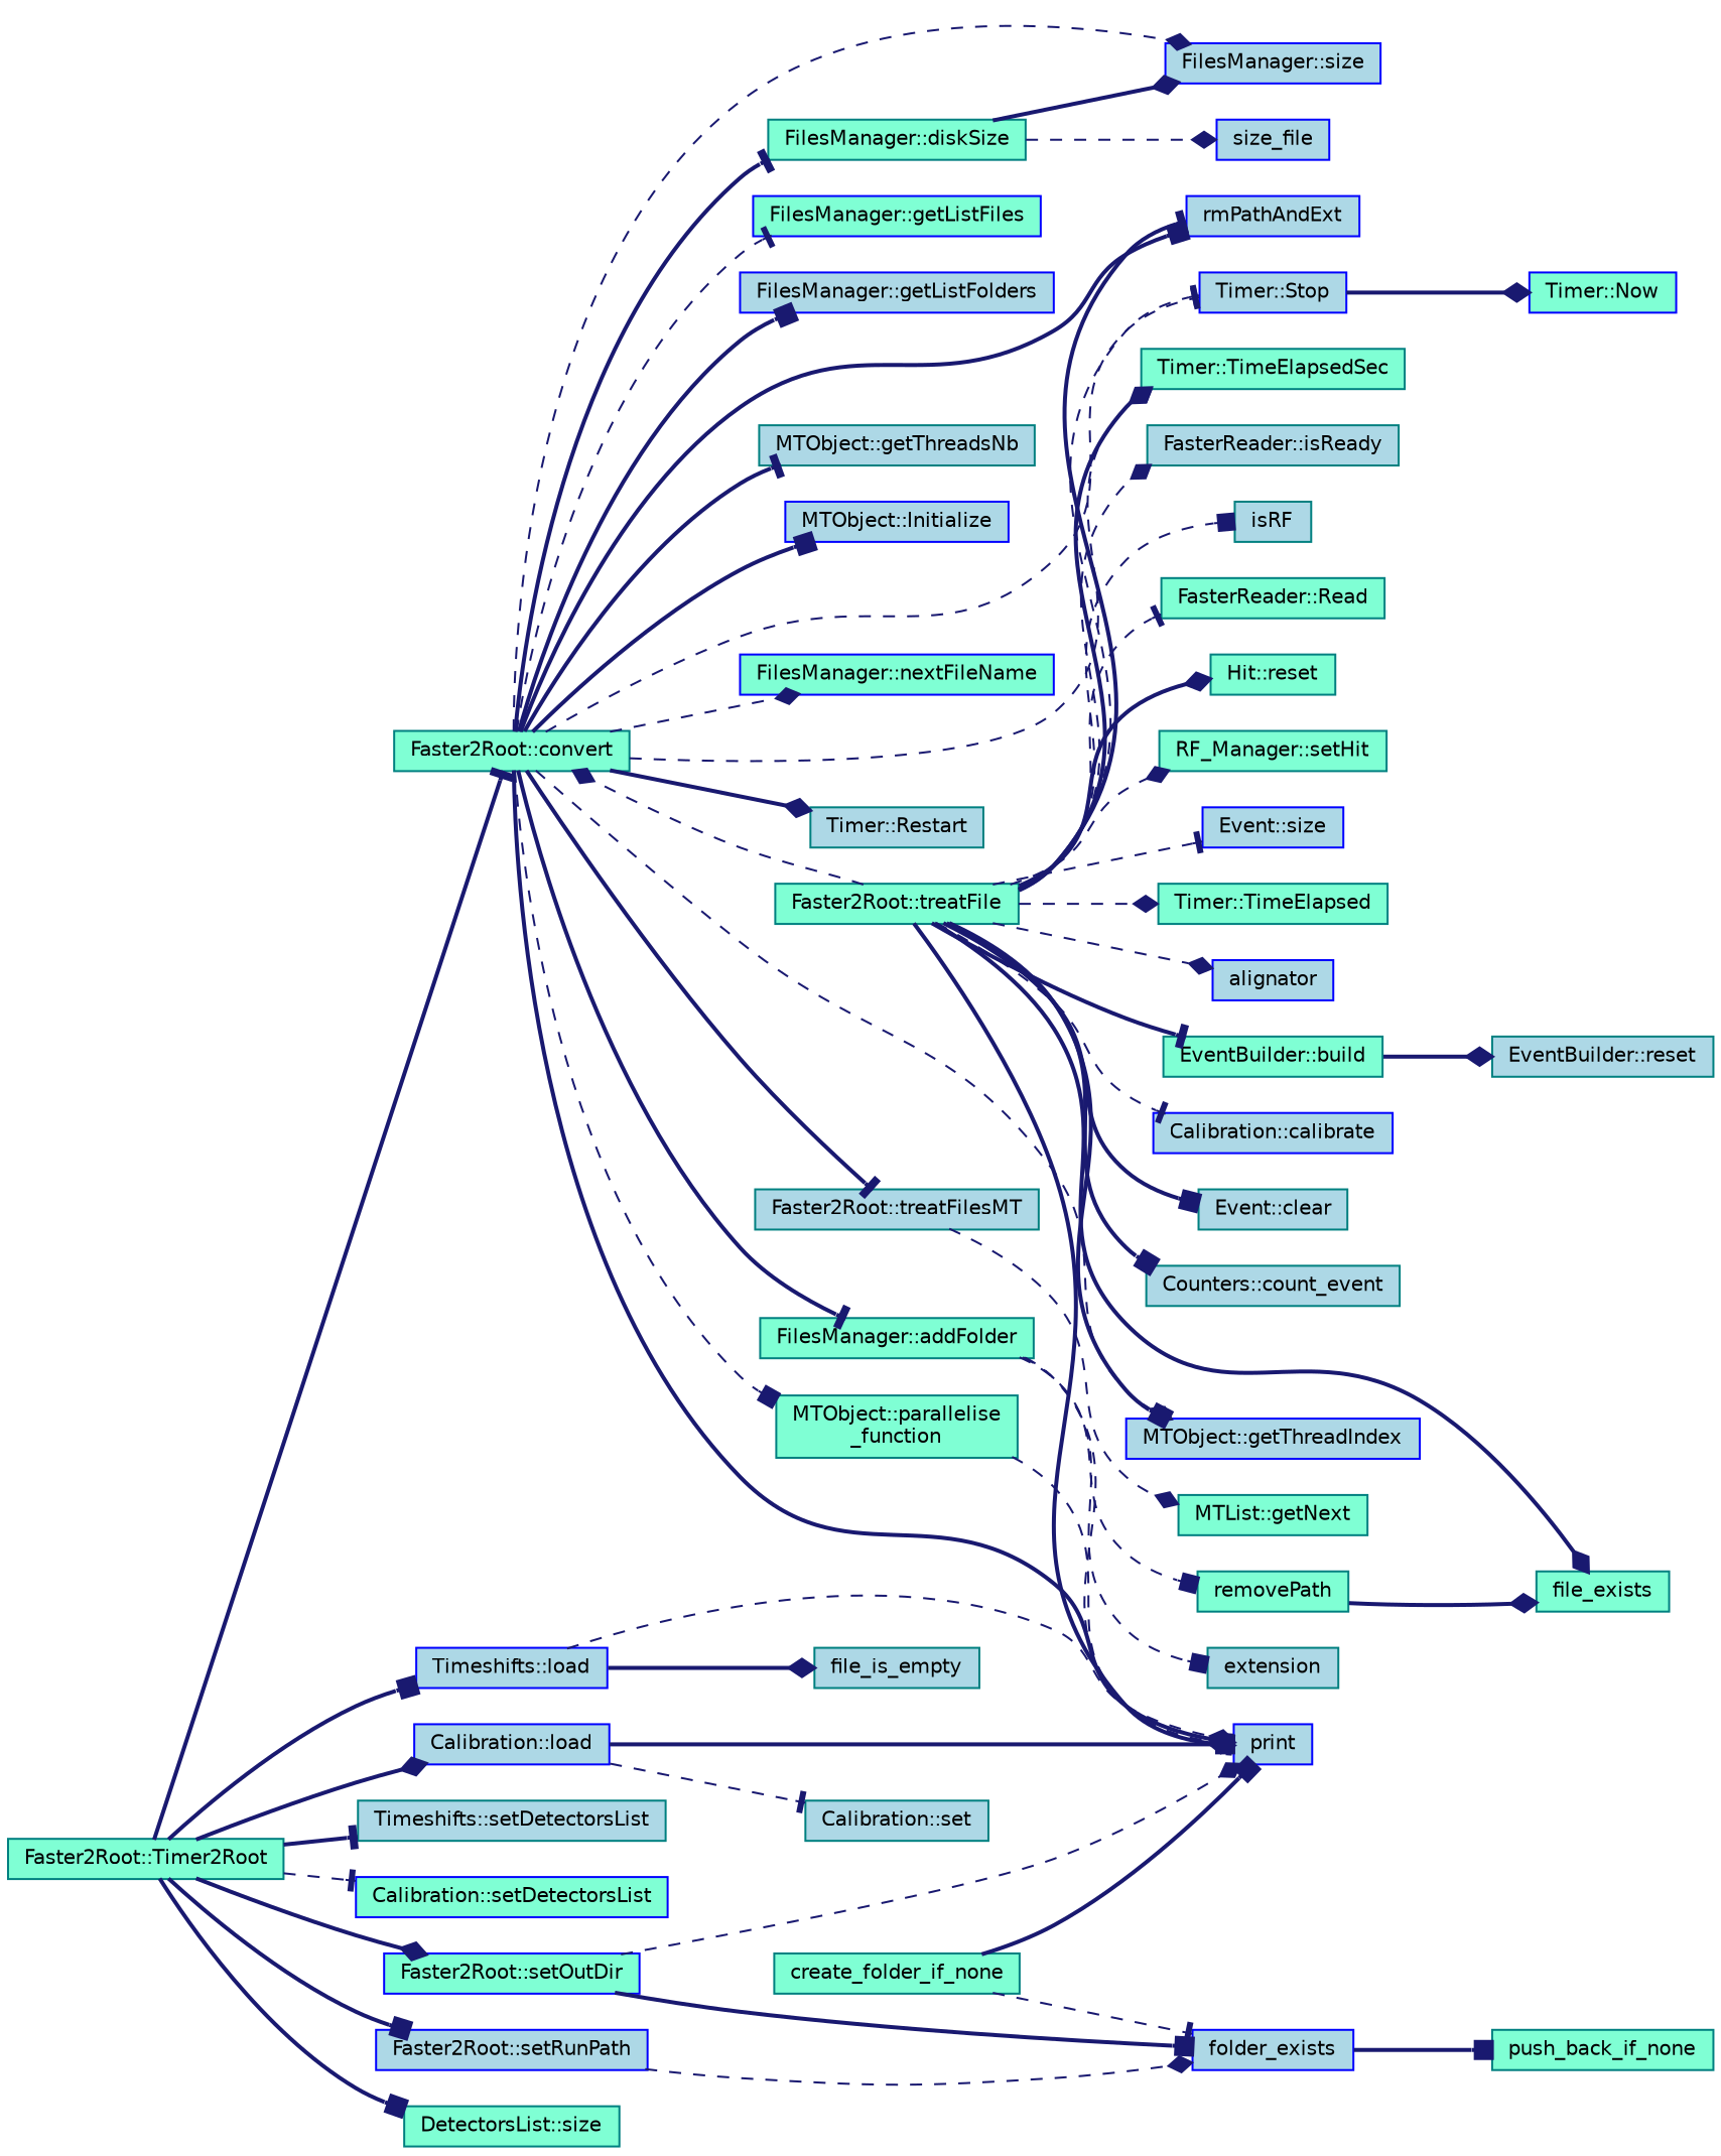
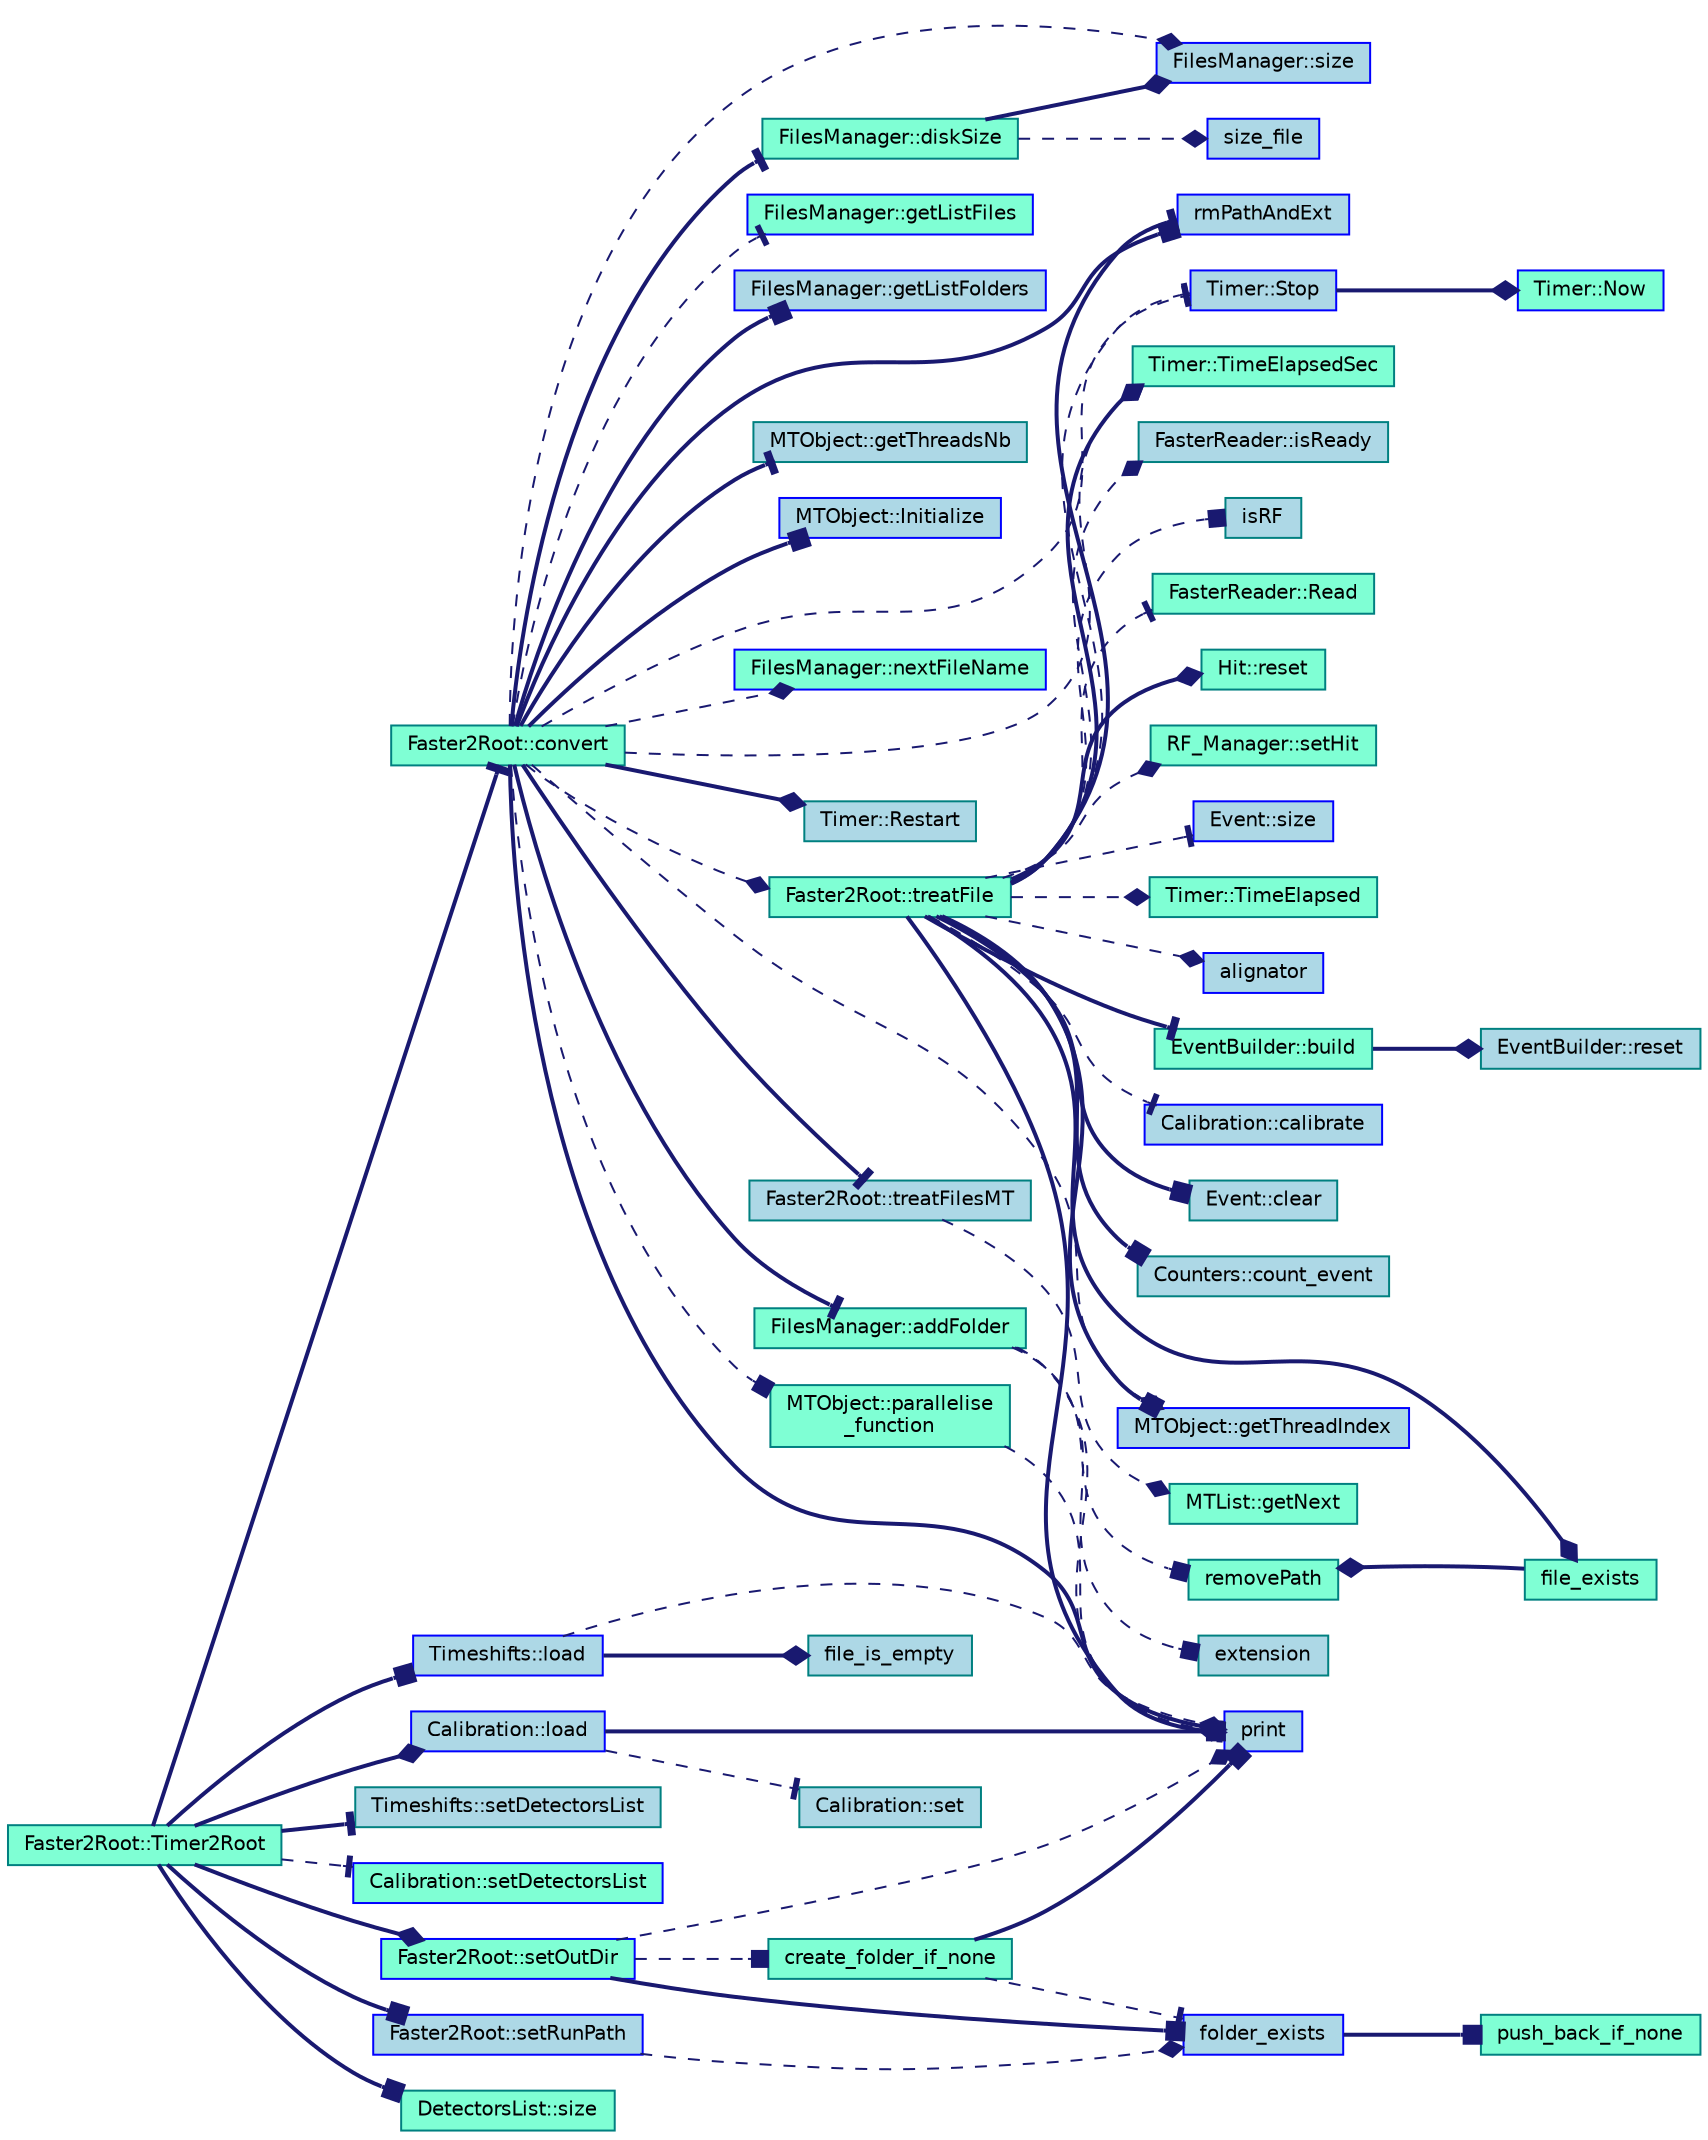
  digraph {
    rankdir=LR
    node [color=teal fillcolor=lightblue fontname=Helvetica fontsize=10 shape=record style=filled]
    edge [arrowhead=diamond color=midnightblue fontname=Helvetica fontsize=10 labelfontname=Helvetica labelfontsize=10 style=bold]
    n1 [fillcolor=aquamarine fontcolor=black height=0.2 label="Faster2Root::Timer2Root" width=0.4]
    n2 [fillcolor=aquamarine height=0.2 label="Faster2Root::convert" width=0.4]
    n3 [color=blue height=0.2 label="Calibration::load" width=0.4]
    n4 [color=blue height=0.2 label="Timeshifts::load" width=0.4]
    n5 [height=0.2 label="Timeshifts::setDetectorsList" width=0.4]
    n6 [color=blue fillcolor=aquamarine height=0.2 label="Calibration::setDetectorsList" width=0.4]
    n7 [color=blue fillcolor=aquamarine height=0.2 label="Faster2Root::setOutDir" width=0.4]
    n8 [color=blue height=0.2 label="Faster2Root::setRunPath" width=0.4]
    n9 [fillcolor=aquamarine height=0.2 label="DetectorsList::size" width=0.4]
    n10 [fillcolor=aquamarine height=0.2 label="FilesManager::addFolder" width=0.4]
    n11 [color=blue height=0.2 label=print width=0.4]
    n12 [fillcolor=aquamarine height=0.2 label="FilesManager::diskSize" width=0.4]
    n13 [color=blue height=0.2 label="FilesManager::size" width=0.4]
    n14 [color=blue fillcolor=aquamarine height=0.2 label="FilesManager::getListFiles" width=0.4]
    n15 [color=blue height=0.2 label="FilesManager::getListFolders" width=0.4]
    n16 [color=blue height=0.2 label="MTObject::getThreadIndex" width=0.4]
    n17 [height=0.2 label="MTObject::getThreadsNb" width=0.4]
    n18 [color=blue height=0.2 label="MTObject::Initialize" width=0.4]
    n19 [color=blue fillcolor=aquamarine height=0.2 label="FilesManager::nextFileName" width=0.4]
    n20 [fillcolor=aquamarine height=0.2 label="MTObject::parallelise\l_function" width=0.4]
    n21 [height=0.2 label="Timer::Restart" width=0.4]
    n22 [color=blue height=0.2 label=rmPathAndExt width=0.4]
    n23 [color=blue height=0.2 label="Timer::Stop" width=0.4]
    n24 [fillcolor=aquamarine height=0.2 label="Timer::TimeElapsedSec" width=0.4]
    n25 [fillcolor=aquamarine height=0.2 label="Faster2Root::treatFile" width=0.4]
    n26 [height=0.2 label="Faster2Root::treatFilesMT" width=0.4]
    n27 [height=0.2 label="Calibration::set" width=0.4]
    n28 [height=0.2 label=file_is_empty width=0.4]
    n29 [fillcolor=aquamarine height=0.2 label=create_folder_if_none width=0.4]
    n30 [color=blue height=0.2 label=folder_exists width=0.4]
    n31 [height=0.2 label=extension width=0.4]
    n32 [fillcolor=aquamarine height=0.2 label=removePath width=0.4]
    n33 [color=blue height=0.2 label=size_file width=0.4]
    n34 [color=blue fillcolor=aquamarine height=0.2 label="Timer::Now" width=0.4]
    n35 [color=blue height=0.2 label=alignator width=0.4]
    n36 [fillcolor=aquamarine height=0.2 label="EventBuilder::build" width=0.4]
    n37 [color=blue height=0.2 label="Calibration::calibrate" width=0.4]
    n38 [height=0.2 label="Event::clear" width=0.4]
    n39 [height=0.2 label="Counters::count_event" width=0.4]
    n40 [fillcolor=aquamarine height=0.2 label=file_exists width=0.4]
    n41 [height=0.2 label="FasterReader::isReady" width=0.4]
    n42 [height=0.2 label=isRF width=0.4]
    n43 [fillcolor=aquamarine height=0.2 label="FasterReader::Read" width=0.4]
    n44 [fillcolor=aquamarine height=0.2 label="Hit::reset" width=0.4]
    n45 [fillcolor=aquamarine height=0.2 label="RF_Manager::setHit" width=0.4]
    n46 [color=blue height=0.2 label="Event::size" width=0.4]
    n47 [fillcolor=aquamarine height=0.2 label="Timer::TimeElapsed" width=0.4]
    n48 [fillcolor=aquamarine height=0.2 label="MTList::getNext" width=0.4]
    n49 [height=0.2 label="EventBuilder::reset" width=0.4]
    n50 [fillcolor=aquamarine height=0.2 label=push_back_if_none width=0.4]
    n1 -> n2 [arrowhead=tee]
    n1 -> n3
    n1 -> n4 [arrowhead=box]
    n1 -> n5 [arrowhead=tee]
    n1 -> n6 [arrowhead=tee style=dashed]
    n1 -> n7
    n1 -> n8 [arrowhead=box]
    n1 -> n9 [arrowhead=box]
    n2 -> n10 [arrowhead=tee]
    n2 -> n11
    n2 -> n12 [arrowhead=tee]
    n2 -> n13 [style=dashed]
    n2 -> n14 [arrowhead=tee style=dashed]
    n2 -> n15 [arrowhead=box]
    n2 -> n16 [style=dashed]
    n2 -> n17 [arrowhead=tee]
    n2 -> n18 [arrowhead=box]
    n2 -> n19 [style=dashed]
    n2 -> n20 [arrowhead=box style=dashed]
    n2 -> n21
    n2 -> n22 [arrowhead=box]
    n2 -> n23 [arrowhead=tee style=dashed]
    n2 -> n24 [style=dashed]
-   n25 -> n2 [style=dashed]
+   n2 -> n25 [style=dashed]
    n2 -> n26 [arrowhead=tee]
    n3 -> n11 [arrowhead=box]
    n3 -> n27 [arrowhead=tee style=dashed]
    n4 -> n11 [style=dashed]
    n4 -> n28
    n7 -> n11 [style=dashed]
+   n7 -> n29 [arrowhead=box style=dashed]
    n7 -> n30 [arrowhead=box]
    n8 -> n30 [style=dashed]
    n10 -> n11 [arrowhead=tee style=dashed]
    n10 -> n31 [arrowhead=box style=dashed]
    n10 -> n32 [arrowhead=box style=dashed]
    n12 -> n13
    n12 -> n33 [style=dashed]
    n20 -> n11 [arrowhead=box style=dashed]
    n23 -> n34
    n25 -> n11
    n25 -> n16 [arrowhead=box]
    n25 -> n22 [arrowhead=tee]
    n25 -> n23 [arrowhead=tee style=dashed]
    n25 -> n24
    n25 -> n35 [style=dashed]
    n25 -> n36 [arrowhead=tee]
    n25 -> n37 [arrowhead=tee style=dashed]
    n25 -> n38 [arrowhead=box]
    n25 -> n39 [arrowhead=box]
    n25 -> n40
    n25 -> n41 [style=dashed]
    n25 -> n42 [arrowhead=box style=dashed]
    n25 -> n43 [arrowhead=tee style=dashed]
    n25 -> n44
    n25 -> n45 [style=dashed]
    n25 -> n46 [arrowhead=tee style=dashed]
    n25 -> n47 [style=dashed]
    n26 -> n48 [style=dashed]
    n29 -> n11 [arrowhead=box]
    n29 -> n30 [arrowhead=tee style=dashed]
    n30 -> n50 [arrowhead=box]
    n36 -> n49
-   n32 -> n40
+   n40 -> n32
  }
